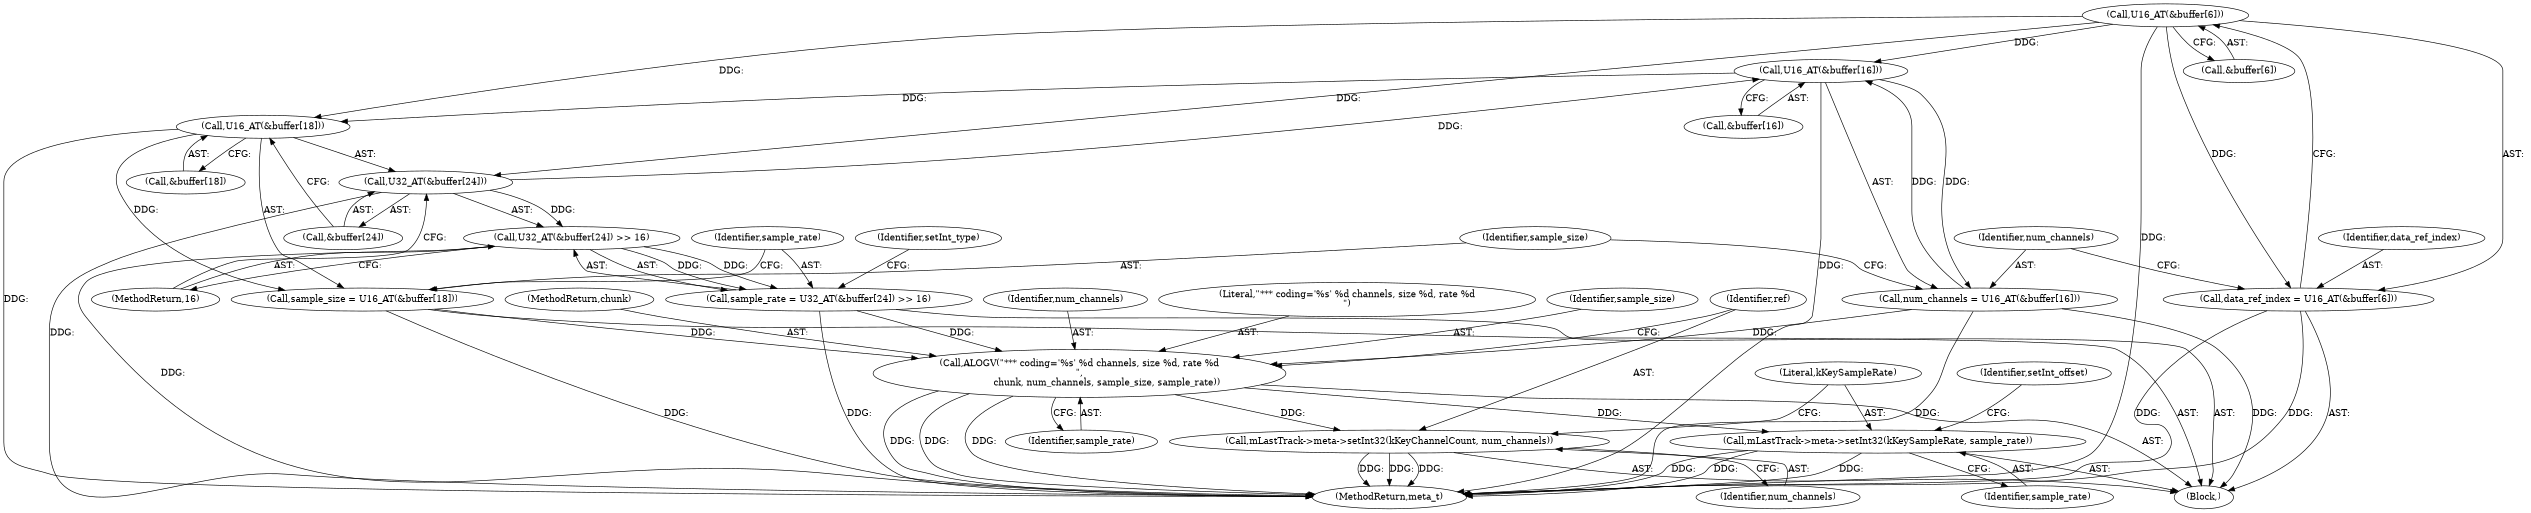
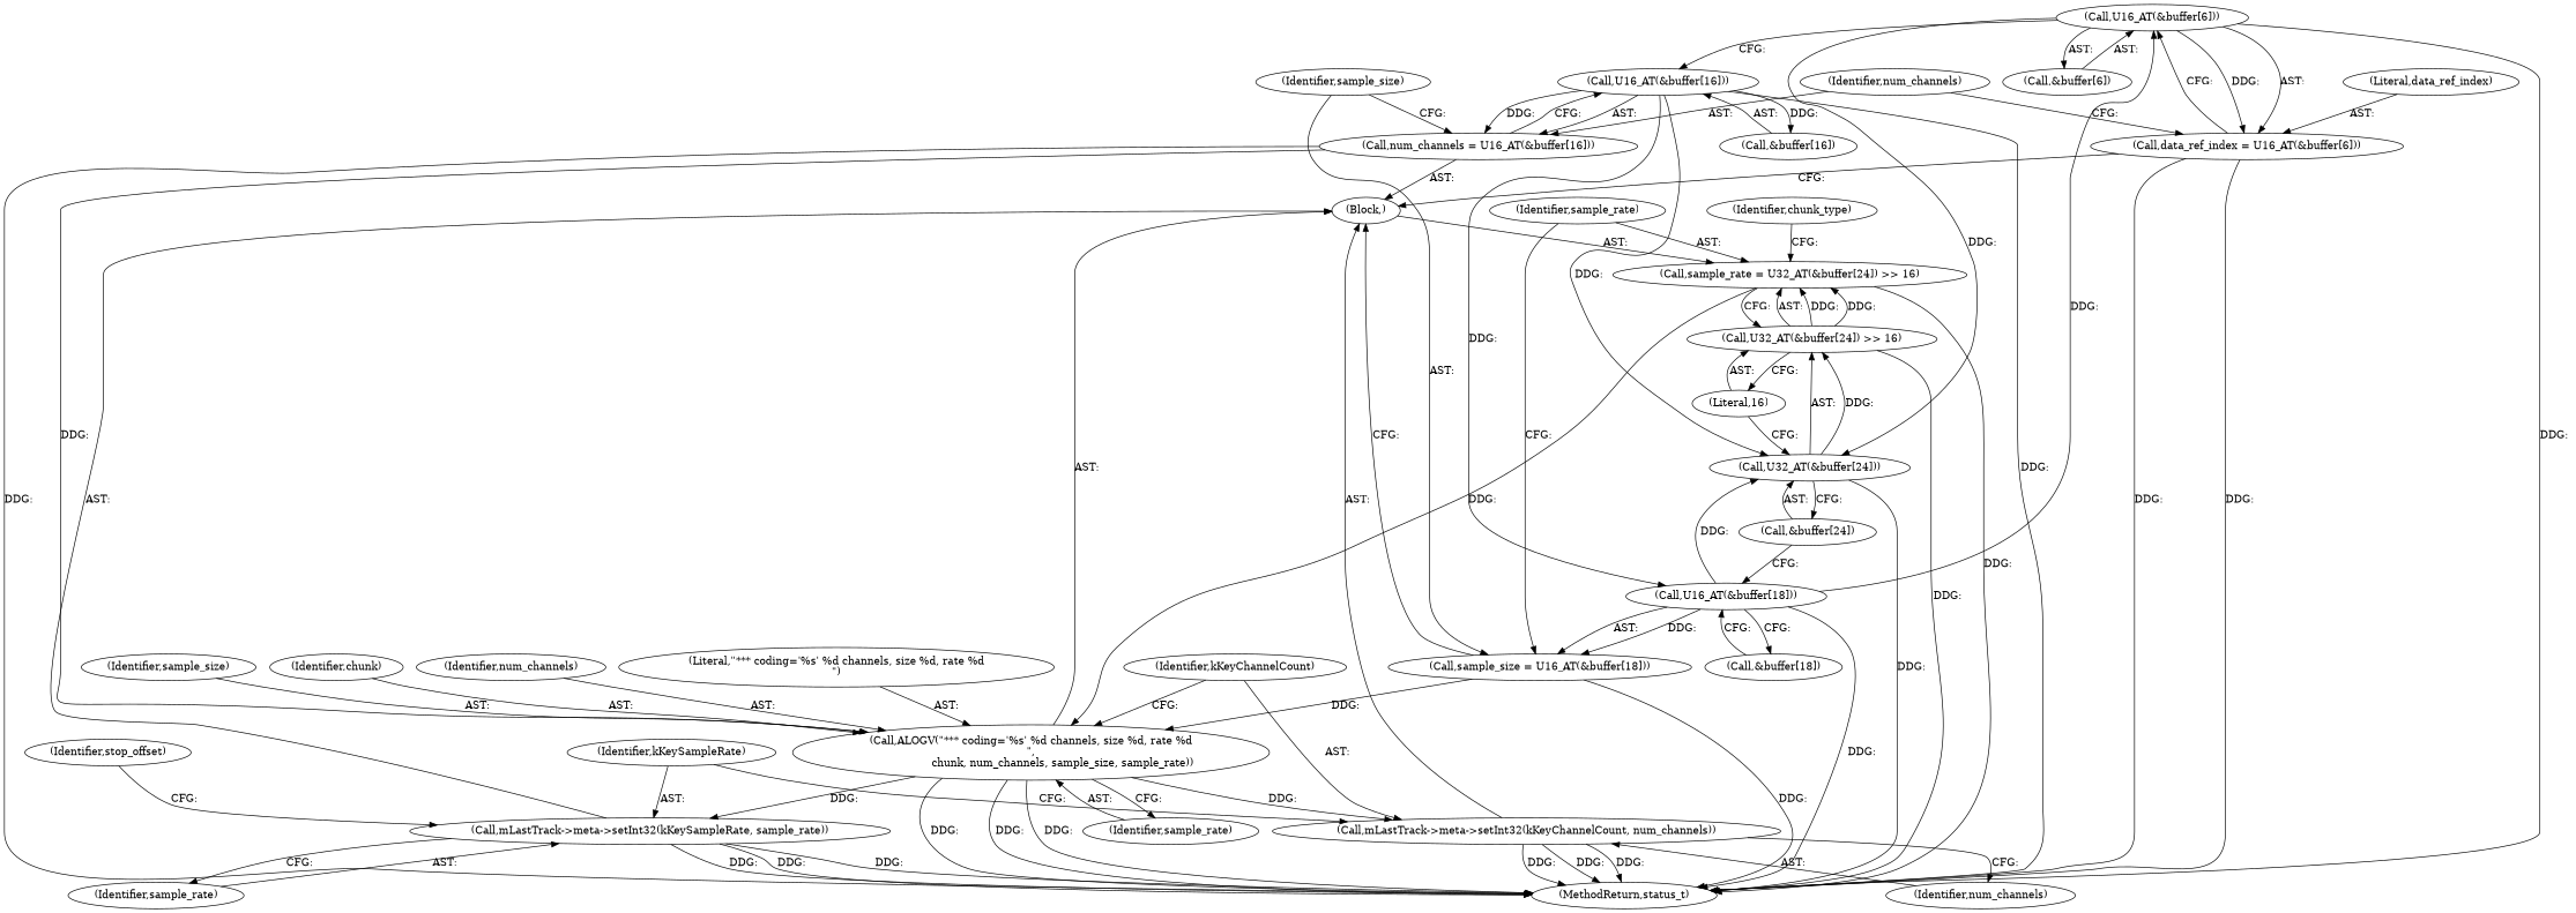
  digraph {
    n1 [label="(Call,U16_AT(&buffer[6]))"]
    n2 [label="(Call,data_ref_index = U16_AT(&buffer[6]))"]
    n3 [label="(Call,U16_AT(&buffer[16]))"]
    n4 [label="(Call,U16_AT(&buffer[18]))"]
    n5 [label="(Call,U32_AT(&buffer[24]))"]
    n6 [label="(Call,&buffer[6])"]
-   n7 [label="(MethodReturn,meta_t)"]
+   n7 [label="(MethodReturn,status_t)"]
    n8 [label="(Block,)"]
    n9 [label="(Call,num_channels = U16_AT(&buffer[16]))"]
    n10 [label="(Call,&buffer[16])"]
    n11 [label="(Call,sample_size = U16_AT(&buffer[18]))"]
    n12 [label="(Call,&buffer[18])"]
    n13 [label="(Call,U32_AT(&buffer[24]) >> 16)"]
    n14 [label="(Call,&buffer[24])"]
    n15 [label="(Call,ALOGV(\"*** coding='%s' %d channels, size %d, rate %d\n\",\n                   chunk, num_channels, sample_size, sample_rate))"]
    n16 [label="(Call,mLastTrack->meta->setInt32(kKeyChannelCount, num_channels))"]
    n17 [label="(Call,mLastTrack->meta->setInt32(kKeySampleRate, sample_rate))"]
    n18 [label="(Identifier,sample_rate)"]
    n19 [label="(Identifier,num_channels)"]
    n20 [label="(Identifier,sample_rate)"]
    n21 [label="(Call,sample_rate = U32_AT(&buffer[24]) >> 16)"]
-   n22 [label="(MethodReturn,16)"]
-   n23 [label="(Identifier,data_ref_index)"]
+   n22 [label="(Literal,16)"]
+   n23 [label="(Literal,data_ref_index)"]
    n24 [label="(Identifier,sample_rate)"]
-   n25 [label="(Identifier,setInt_type)"]
+   n25 [label="(Identifier,chunk_type)"]
    n26 [label="(Literal,\"*** coding='%s' %d channels, size %d, rate %d\n\")"]
    n27 [label="(Identifier,sample_size)"]
    n28 [label="(Identifier,num_channels)"]
    n29 [label="(Identifier,sample_size)"]
-   n30 [label="(Identifier,setInt_offset)"]
-   n31 [label="(MethodReturn,chunk)"]
-   n32 [label="(Literal,kKeySampleRate)"]
-   n33 [label="(Identifier,ref)"]
+   n30 [label="(Identifier,stop_offset)"]
+   n31 [label="(Identifier,chunk)"]
+   n32 [label="(Identifier,kKeySampleRate)"]
+   n33 [label="(Identifier,kKeyChannelCount)"]
    n34 [label="(Identifier,num_channels)"]
    n1 -> n2 [label="AST: "]
    n1 -> n2 [label="DDG: "]
-   n1 -> n3 [label="DDG: "]
-   n1 -> n4 [label="DDG: "]
+   n1 -> n3 [label="CFG: "]
+   n4 -> n1 [label="DDG: "]
    n1 -> n5 [label="DDG: "]
-   n1 -> n6 [label="CFG: "]
+   n1 -> n6 [label="AST: "]
    n1 -> n7 [label="DDG: "]
    n2 -> n1 [label="CFG: "]
    n2 -> n7 [label="DDG: "]
    n2 -> n7 [label="DDG: "]
-   n2 -> n8 [label="AST: "]
+   n2 -> n8 [label="CFG: "]
    n3 -> n4 [label="DDG: "]
-   n5 -> n3 [label="DDG: "]
+   n3 -> n5 [label="DDG: "]
    n3 -> n7 [label="DDG: "]
    n3 -> n9 [label="AST: "]
    n3 -> n9 [label="DDG: "]
-   n3 -> n10 [label="CFG: "]
-   n4 -> n5 [label="AST: "]
+   n3 -> n10 [label="DDG: "]
+   n4 -> n5 [label="DDG: "]
    n4 -> n7 [label="DDG: "]
    n4 -> n11 [label="AST: "]
    n4 -> n11 [label="DDG: "]
    n4 -> n12 [label="CFG: "]
    n5 -> n7 [label="DDG: "]
    n5 -> n13 [label="AST: "]
    n5 -> n13 [label="DDG: "]
-   n5 -> n14 [label="AST: "]
+   n5 -> n14 [label="CFG: "]
    n6 -> n1 [label="AST: "]
-   n9 -> n3 [label="DDG: "]
+   n9 -> n3 [label="CFG: "]
    n9 -> n7 [label="DDG: "]
-   n9 -> n8 [label="DDG: "]
+   n9 -> n8 [label="AST: "]
    n9 -> n15 [label="DDG: "]
    n10 -> n3 [label="AST: "]
    n11 -> n7 [label="DDG: "]
-   n11 -> n8 [label="AST: "]
+   n11 -> n8 [label="CFG: "]
    n11 -> n15 [label="DDG: "]
-   n12 -> n4 [label="AST: "]
+   n12 -> n4 [label="CFG: "]
    n13 -> n7 [label="DDG: "]
    n13 -> n21 [label="AST: "]
    n13 -> n21 [label="DDG: "]
    n13 -> n21 [label="DDG: "]
    n13 -> n22 [label="CFG: "]
    n14 -> n4 [label="CFG: "]
    n14 -> n5 [label="AST: "]
    n15 -> n7 [label="DDG: "]
    n15 -> n7 [label="DDG: "]
    n15 -> n7 [label="DDG: "]
    n15 -> n8 [label="AST: "]
    n15 -> n16 [label="DDG: "]
    n15 -> n17 [label="DDG: "]
    n15 -> n18 [label="CFG: "]
    n16 -> n7 [label="DDG: "]
    n16 -> n7 [label="DDG: "]
    n16 -> n7 [label="DDG: "]
    n16 -> n8 [label="AST: "]
    n16 -> n19 [label="CFG: "]
    n17 -> n7 [label="DDG: "]
    n17 -> n7 [label="DDG: "]
    n17 -> n7 [label="DDG: "]
    n17 -> n8 [label="AST: "]
    n17 -> n20 [label="CFG: "]
    n18 -> n15 [label="AST: "]
    n19 -> n16 [label="AST: "]
    n20 -> n17 [label="AST: "]
    n21 -> n7 [label="DDG: "]
-   n21 -> n8 [label="AST: "]
-   n21 -> n13 [label="AST: "]
+   n8 -> n21 [label="AST: "]
+   n21 -> n13 [label="CFG: "]
    n21 -> n15 [label="DDG: "]
    n22 -> n5 [label="CFG: "]
    n22 -> n13 [label="AST: "]
    n23 -> n2 [label="AST: "]
    n24 -> n11 [label="CFG: "]
    n24 -> n21 [label="AST: "]
    n25 -> n21 [label="CFG: "]
    n26 -> n15 [label="AST: "]
    n27 -> n15 [label="AST: "]
    n28 -> n2 [label="CFG: "]
    n28 -> n9 [label="AST: "]
    n29 -> n9 [label="CFG: "]
    n29 -> n11 [label="AST: "]
    n30 -> n17 [label="CFG: "]
    n31 -> n15 [label="AST: "]
    n32 -> n16 [label="CFG: "]
    n32 -> n17 [label="AST: "]
    n33 -> n15 [label="CFG: "]
    n33 -> n16 [label="AST: "]
    n34 -> n15 [label="AST: "]
  }
